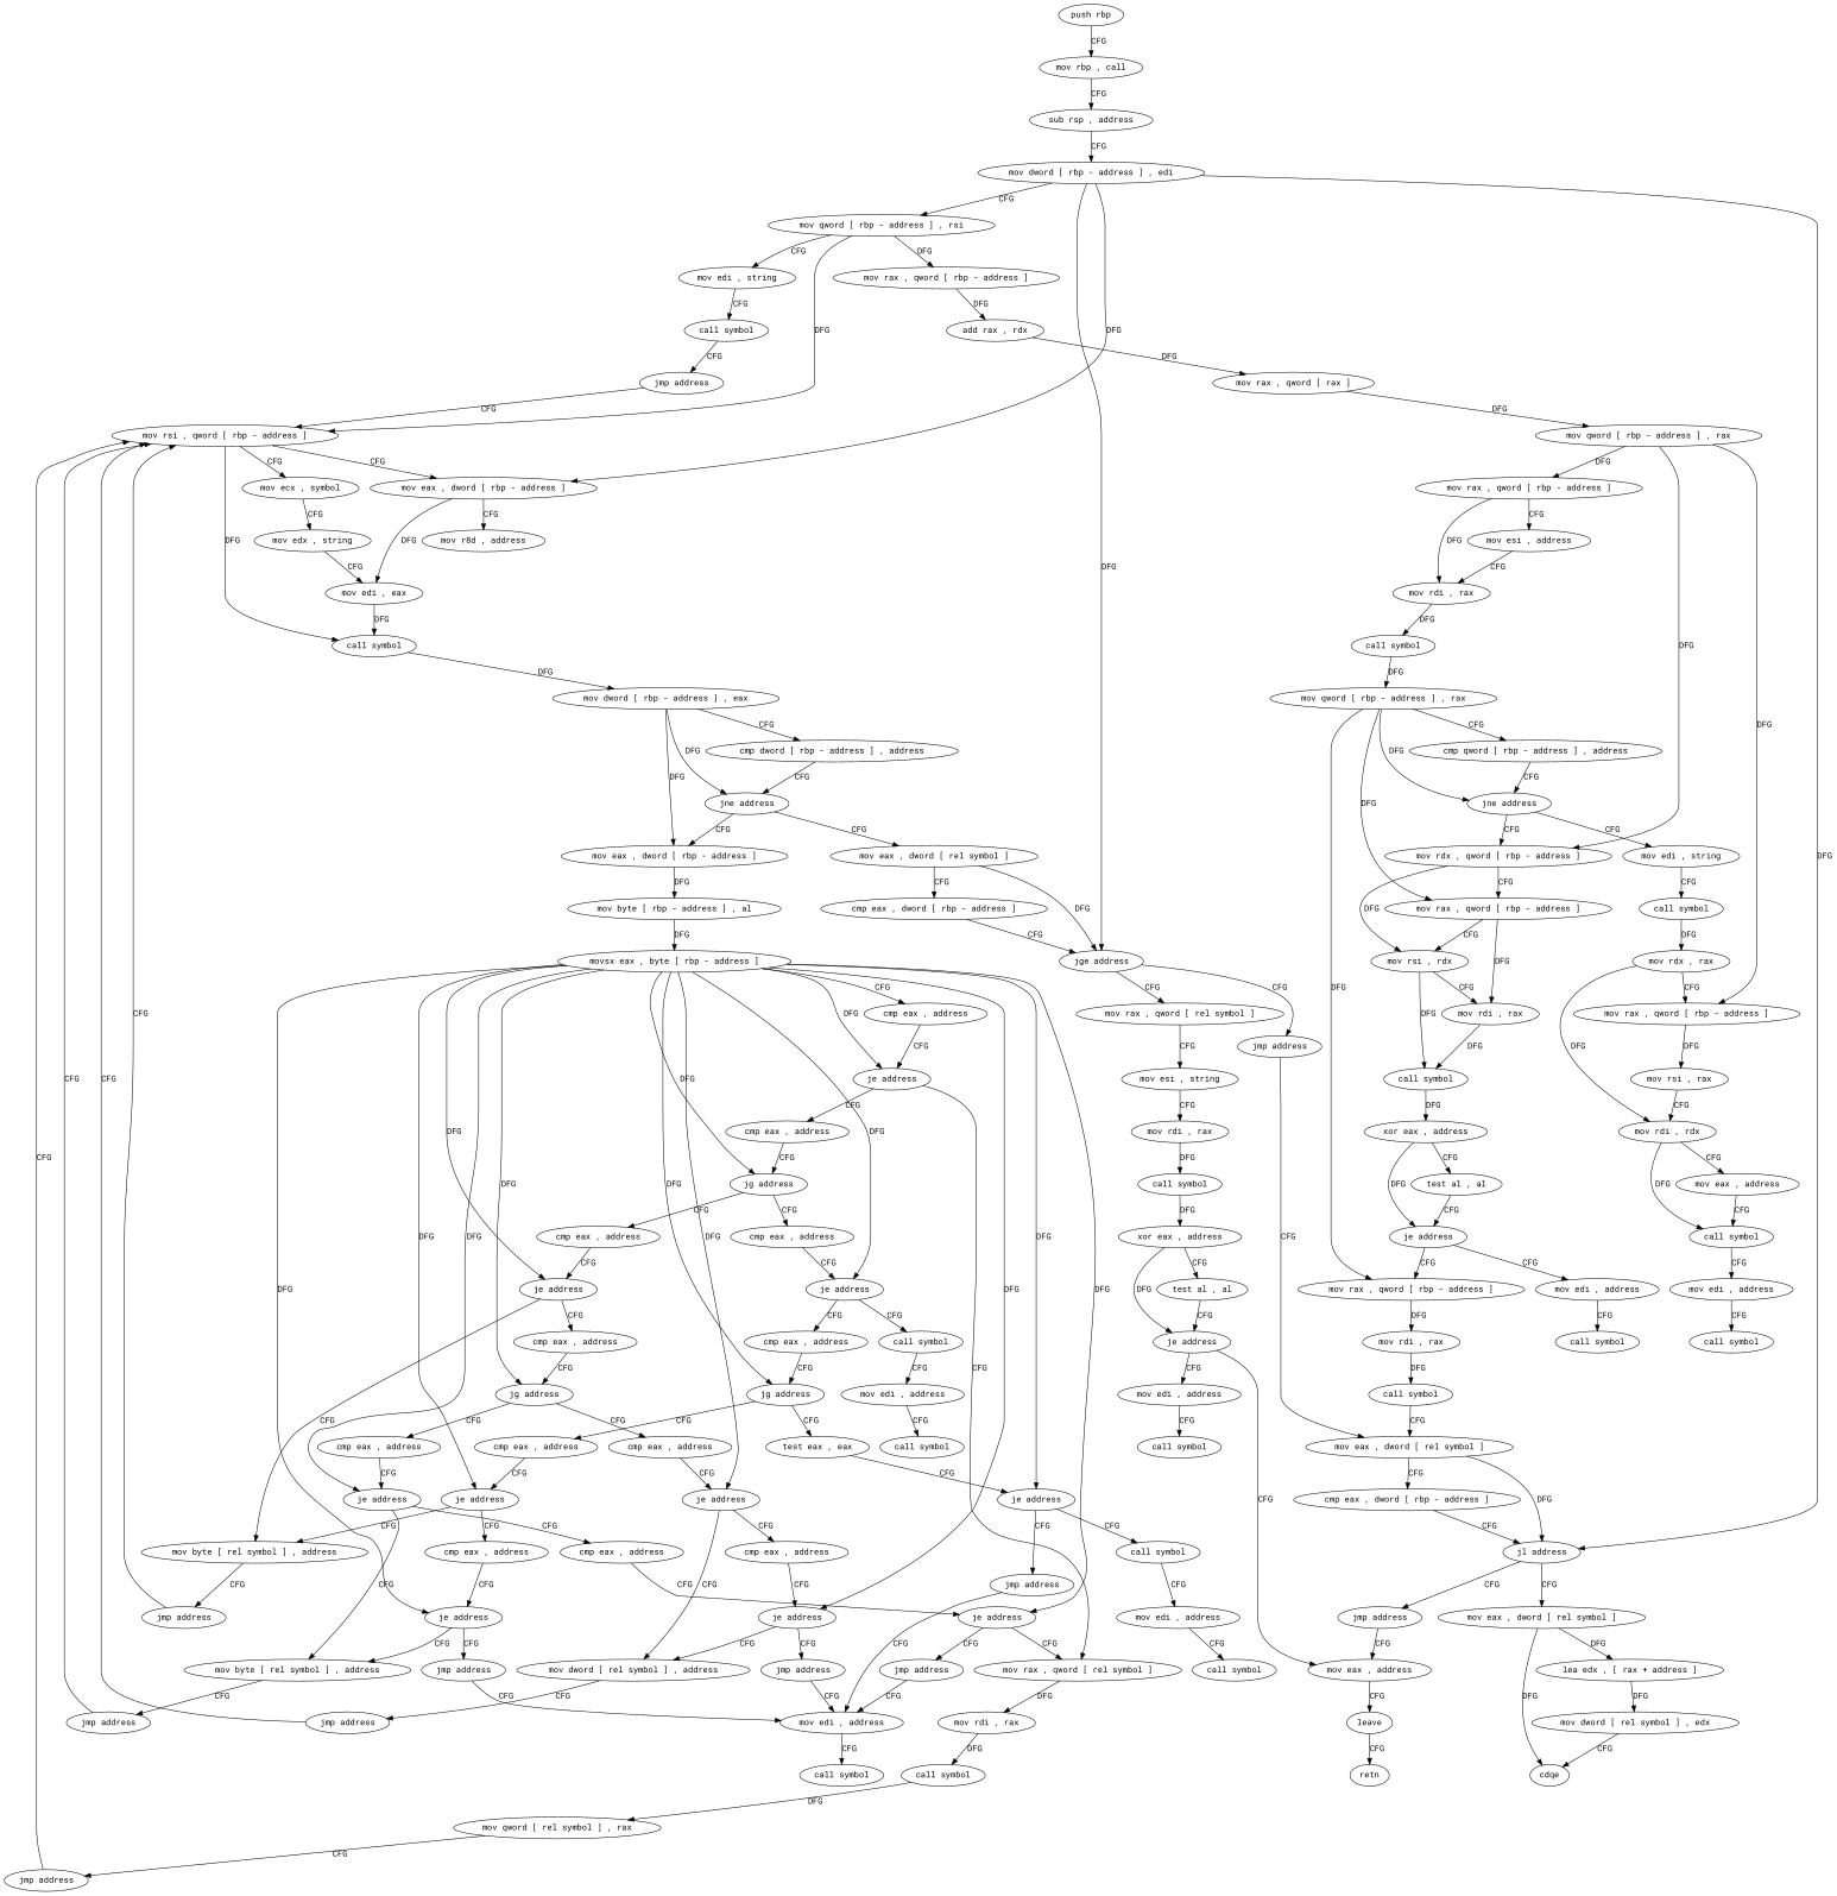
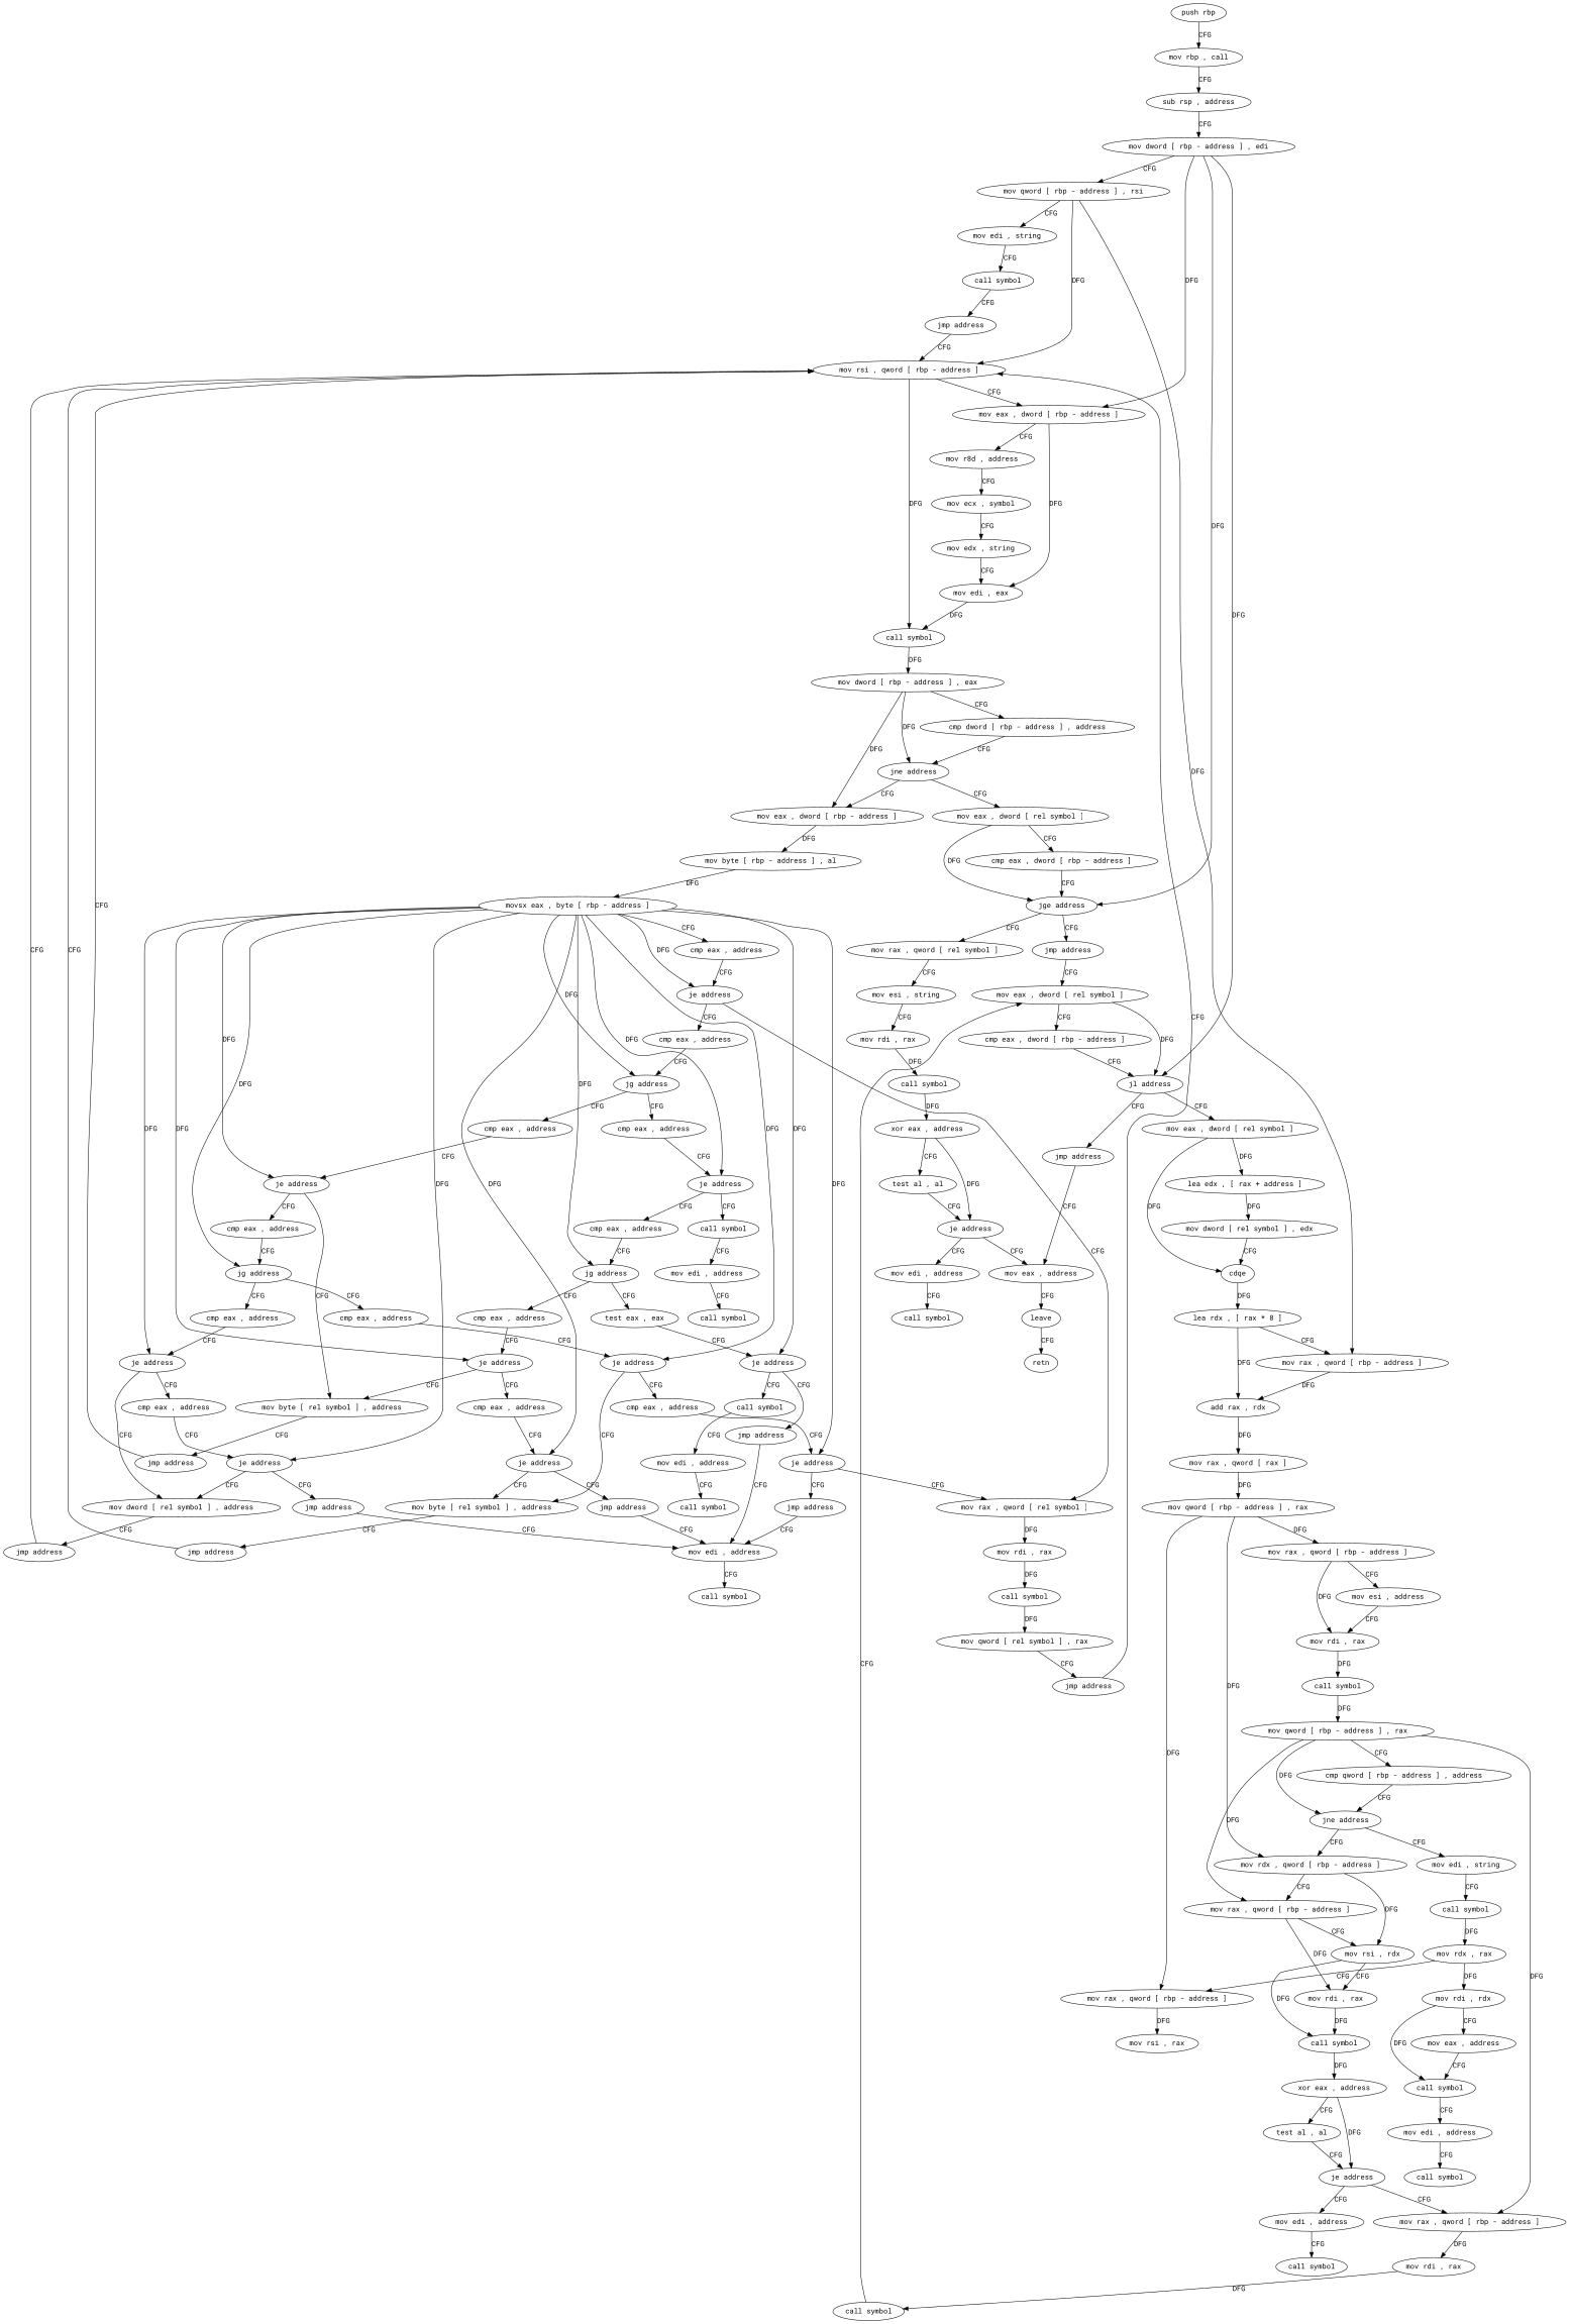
  digraph {
    fontname="Roboto Mono"
    node [fontname="Roboto Mono"]
    edge [fontname="Roboto Mono"]
    n1 [label="push rbp"]
    n2 [label="mov rbp , call"]
    n3 [label="sub rsp , address"]
    n4 [label="mov dword [ rbp - address ] , edi"]
    n5 [label="mov qword [ rbp - address ] , rsi"]
    n6 [label="mov eax , dword [ rbp - address ]"]
    n7 [label="jge address"]
    n8 [label="jl address"]
    n9 [label="mov edi , string"]
    n10 [label="mov rsi , qword [ rbp - address ]"]
    n11 [label="mov rax , qword [ rbp - address ]"]
    n12 [label="mov r8d , address"]
    n13 [label="mov edi , eax"]
    n14 [label="mov rax , qword [ rel symbol ]"]
    n15 [label="jmp address"]
    n16 [label="mov eax , dword [ rel symbol ]"]
    n17 [label="jmp address"]
    n18 [label="call symbol"]
    n19 [label="call symbol"]
    n20 [label="add rax , rdx"]
    n21 [label="jmp address"]
    n22 [label="mov dword [ rbp - address ] , eax"]
    n23 [label="mov ecx , symbol"]
    n24 [label="mov edx , string"]
    n25 [label="cmp dword [ rbp - address ] , address"]
    n26 [label="jne address"]
    n27 [label="mov eax , dword [ rbp - address ]"]
    n28 [label="mov eax , dword [ rel symbol ]"]
    n29 [label="mov byte [ rbp - address ] , al"]
    n30 [label="cmp eax , dword [ rbp - address ]"]
    n31 [label="movsx eax , byte [ rbp - address ]"]
    n32 [label="cmp eax , address"]
    n33 [label="je address"]
    n34 [label="jg address"]
    n35 [label="je address"]
    n36 [label="je address"]
    n37 [label="jg address"]
    n38 [label="jg address"]
    n39 [label="je address"]
    n40 [label="je address"]
    n41 [label="je address"]
    n42 [label="je address"]
    n43 [label="je address"]
    n44 [label="je address"]
    n45 [label="je address"]
    n46 [label="mov rax , qword [ rel symbol ]"]
    n47 [label="cmp eax , address"]
    n48 [label="cmp eax , address"]
    n49 [label="cmp eax , address"]
    n50 [label="mov byte [ rel symbol ] , address"]
    n51 [label="cmp eax , address"]
    n52 [label="call symbol"]
    n53 [label="cmp eax , address"]
    n54 [label="cmp eax , address"]
    n55 [label="cmp eax , address"]
    n56 [label="cmp eax , address"]
    n57 [label="test eax , eax"]
    n58 [label="mov byte [ rel symbol ] , address"]
    n59 [label="cmp eax , address"]
    n60 [label="mov dword [ rel symbol ] , address"]
    n61 [label="cmp eax , address"]
    n62 [label="cmp eax , address"]
    n63 [label="call symbol"]
    n64 [label="jmp address"]
    n65 [label="jmp address"]
    n66 [label="jmp address"]
    n67 [label="jmp address"]
    n68 [label="mov rdi , rax"]
    n69 [label="call symbol"]
    n70 [label="mov esi , string"]
    n71 [label="mov eax , dword [ rel symbol ]"]
    n72 [label="mov rdi , rax"]
    n73 [label="cmp eax , dword [ rbp - address ]"]
    n74 [label="mov qword [ rel symbol ] , rax"]
    n75 [label="jmp address"]
    n76 [label="call symbol"]
    n77 [label="xor eax , address"]
    n78 [label="test al , al"]
    n79 [label="je address"]
    n80 [label="mov eax , address"]
    n81 [label="mov edi , address"]
    n82 [label=leave]
    n83 [label="call symbol"]
    n84 [label=retn]
    n85 [label="jmp address"]
    n86 [label="mov edi , address"]
    n87 [label="call symbol"]
    n88 [label="lea edx , [ rax + address ]"]
    n89 [label=cdqe]
    n90 [label="mov dword [ rel symbol ] , edx"]
+   n91 [label="lea rdx , [ rax * 8 ]"]
    n92 [label="mov rax , qword [ rax ]"]
    n93 [label="mov qword [ rbp - address ] , rax"]
    n94 [label="mov rax , qword [ rbp - address ]"]
    n95 [label="mov rdx , qword [ rbp - address ]"]
    n96 [label="mov rax , qword [ rbp - address ]"]
    n97 [label="mov esi , address"]
    n98 [label="mov rdi , rax"]
    n99 [label="mov rax , qword [ rbp - address ]"]
    n100 [label="mov rsi , rdx"]
    n101 [label="mov rsi , rax"]
    n102 [label="call symbol"]
    n103 [label="mov qword [ rbp - address ] , rax"]
    n104 [label="cmp qword [ rbp - address ] , address"]
    n105 [label="jne address"]
    n106 [label="mov rax , qword [ rbp - address ]"]
    n107 [label="mov edi , string"]
    n108 [label="mov rdi , rax"]
    n109 [label="mov rdi , rax"]
    n110 [label="call symbol"]
    n111 [label="call symbol"]
    n112 [label="mov rdx , rax"]
    n113 [label="jmp address"]
    n114 [label="jmp address"]
    n115 [label="mov edi , address"]
    n116 [label="mov edi , address"]
    n117 [label="call symbol"]
    n118 [label="call symbol"]
    n119 [label="xor eax , address"]
    n120 [label="test al , al"]
    n121 [label="je address"]
    n122 [label="mov edi , address"]
    n123 [label="call symbol"]
    n124 [label="call symbol"]
    n125 [label="mov rdi , rdx"]
    n126 [label="mov eax , address"]
    n127 [label="call symbol"]
    n128 [label="mov edi , address"]
    n129 [label="call symbol"]
    n1 -> n2 [label=CFG]
    n2 -> n3 [label=CFG]
    n3 -> n4 [label=CFG]
    n4 -> n5 [label=CFG]
    n4 -> n6 [label=DFG]
    n4 -> n7 [label=DFG]
    n4 -> n8 [label=DFG]
    n5 -> n9 [label=CFG]
    n5 -> n10 [label=DFG]
    n5 -> n11 [label=DFG]
    n6 -> n12 [label=CFG]
    n6 -> n13 [label=DFG]
    n7 -> n14 [label=CFG]
    n7 -> n15 [label=CFG]
    n8 -> n16 [label=CFG]
    n8 -> n17 [label=CFG]
    n9 -> n18 [label=CFG]
    n10 -> n6 [label=CFG]
    n10 -> n19 [label=DFG]
    n11 -> n20 [label=DFG]
-   n10 -> n23 [label=CFG]
+   n12 -> n23 [label=CFG]
    n13 -> n19 [label=DFG]
    n14 -> n70 [label=CFG]
    n15 -> n71 [label=CFG]
    n16 -> n88 [label=DFG]
    n16 -> n89 [label=DFG]
    n17 -> n80 [label=CFG]
    n18 -> n21 [label=CFG]
    n19 -> n22 [label=DFG]
    n20 -> n92 [label=DFG]
    n21 -> n10 [label=CFG]
    n22 -> n25 [label=CFG]
    n22 -> n26 [label=DFG]
    n22 -> n27 [label=DFG]
    n23 -> n24 [label=CFG]
    n24 -> n13 [label=CFG]
    n25 -> n26 [label=CFG]
    n26 -> n27 [label=CFG]
    n26 -> n28 [label=CFG]
    n27 -> n29 [label=DFG]
    n28 -> n7 [label=DFG]
    n28 -> n30 [label=CFG]
    n29 -> n31 [label=DFG]
    n30 -> n7 [label=CFG]
    n31 -> n32 [label=CFG]
    n31 -> n33 [label=DFG]
    n31 -> n34 [label=DFG]
    n31 -> n35 [label=DFG]
    n31 -> n36 [label=DFG]
    n31 -> n37 [label=DFG]
    n31 -> n38 [label=DFG]
    n31 -> n39 [label=DFG]
    n31 -> n40 [label=DFG]
    n31 -> n41 [label=DFG]
    n31 -> n42 [label=DFG]
    n31 -> n43 [label=DFG]
    n31 -> n44 [label=DFG]
    n31 -> n45 [label=DFG]
    n32 -> n33 [label=CFG]
    n33 -> n46 [label=CFG]
    n33 -> n47 [label=CFG]
    n34 -> n48 [label=CFG]
    n34 -> n49 [label=CFG]
    n35 -> n50 [label=CFG]
    n35 -> n51 [label=CFG]
    n36 -> n52 [label=CFG]
    n36 -> n53 [label=CFG]
    n37 -> n54 [label=CFG]
    n37 -> n55 [label=CFG]
    n38 -> n56 [label=CFG]
    n38 -> n57 [label=CFG]
    n39 -> n58 [label=CFG]
    n39 -> n59 [label=CFG]
    n40 -> n60 [label=CFG]
    n40 -> n61 [label=CFG]
    n41 -> n50 [label=CFG]
    n41 -> n62 [label=CFG]
    n42 -> n63 [label=CFG]
    n42 -> n64 [label=CFG]
    n43 -> n46 [label=CFG]
    n43 -> n65 [label=CFG]
    n44 -> n60 [label=CFG]
    n44 -> n66 [label=CFG]
    n45 -> n58 [label=CFG]
    n45 -> n67 [label=CFG]
    n46 -> n68 [label=DFG]
    n47 -> n34 [label=CFG]
    n48 -> n35 [label=CFG]
    n49 -> n36 [label=CFG]
    n50 -> n85 [label=CFG]
    n51 -> n37 [label=CFG]
    n52 -> n86 [label=CFG]
    n53 -> n38 [label=CFG]
    n54 -> n39 [label=CFG]
    n55 -> n40 [label=CFG]
    n56 -> n41 [label=CFG]
    n57 -> n42 [label=CFG]
    n58 -> n113 [label=CFG]
    n59 -> n43 [label=CFG]
    n60 -> n114 [label=CFG]
    n61 -> n44 [label=CFG]
    n62 -> n45 [label=CFG]
    n63 -> n115 [label=CFG]
    n64 -> n116 [label=CFG]
    n65 -> n116 [label=CFG]
    n66 -> n116 [label=CFG]
    n67 -> n116 [label=CFG]
    n68 -> n69 [label=DFG]
    n69 -> n74 [label=DFG]
    n70 -> n72 [label=CFG]
    n71 -> n8 [label=DFG]
    n71 -> n73 [label=CFG]
    n72 -> n76 [label=DFG]
    n73 -> n8 [label=CFG]
    n74 -> n75 [label=CFG]
    n75 -> n10 [label=CFG]
    n76 -> n77 [label=DFG]
    n77 -> n78 [label=CFG]
    n77 -> n79 [label=DFG]
    n78 -> n79 [label=CFG]
    n79 -> n80 [label=CFG]
    n79 -> n81 [label=CFG]
    n80 -> n82 [label=CFG]
    n81 -> n83 [label=CFG]
    n82 -> n84 [label=CFG]
    n85 -> n10 [label=CFG]
    n86 -> n87 [label=CFG]
    n88 -> n90 [label=DFG]
+   n89 -> n91 [label=DFG]
    n90 -> n89 [label=CFG]
+   n91 -> n11 [label=CFG]
+   n91 -> n20 [label=DFG]
    n92 -> n93 [label=DFG]
    n93 -> n94 [label=DFG]
    n93 -> n95 [label=DFG]
    n93 -> n96 [label=DFG]
    n94 -> n97 [label=CFG]
    n94 -> n98 [label=DFG]
    n95 -> n99 [label=CFG]
    n95 -> n100 [label=DFG]
    n96 -> n101 [label=DFG]
    n97 -> n98 [label=CFG]
    n98 -> n102 [label=DFG]
    n99 -> n100 [label=CFG]
    n99 -> n108 [label=DFG]
    n100 -> n108 [label=CFG]
    n100 -> n111 [label=DFG]
-   n101 -> n125 [label=CFG]
    n102 -> n103 [label=DFG]
    n103 -> n99 [label=DFG]
    n103 -> n104 [label=CFG]
    n103 -> n105 [label=DFG]
    n103 -> n106 [label=DFG]
    n104 -> n105 [label=CFG]
    n105 -> n95 [label=CFG]
    n105 -> n107 [label=CFG]
    n106 -> n109 [label=DFG]
    n107 -> n110 [label=CFG]
    n108 -> n111 [label=DFG]
    n109 -> n124 [label=DFG]
    n110 -> n112 [label=DFG]
    n111 -> n119 [label=DFG]
    n112 -> n96 [label=CFG]
    n112 -> n125 [label=DFG]
    n113 -> n10 [label=CFG]
    n114 -> n10 [label=CFG]
    n115 -> n117 [label=CFG]
    n116 -> n118 [label=CFG]
    n119 -> n120 [label=CFG]
    n119 -> n121 [label=DFG]
    n120 -> n121 [label=CFG]
    n121 -> n106 [label=CFG]
    n121 -> n122 [label=CFG]
    n122 -> n123 [label=CFG]
    n124 -> n71 [label=CFG]
    n125 -> n126 [label=CFG]
    n125 -> n127 [label=DFG]
    n126 -> n127 [label=CFG]
    n127 -> n128 [label=CFG]
    n128 -> n129 [label=CFG]
  }
